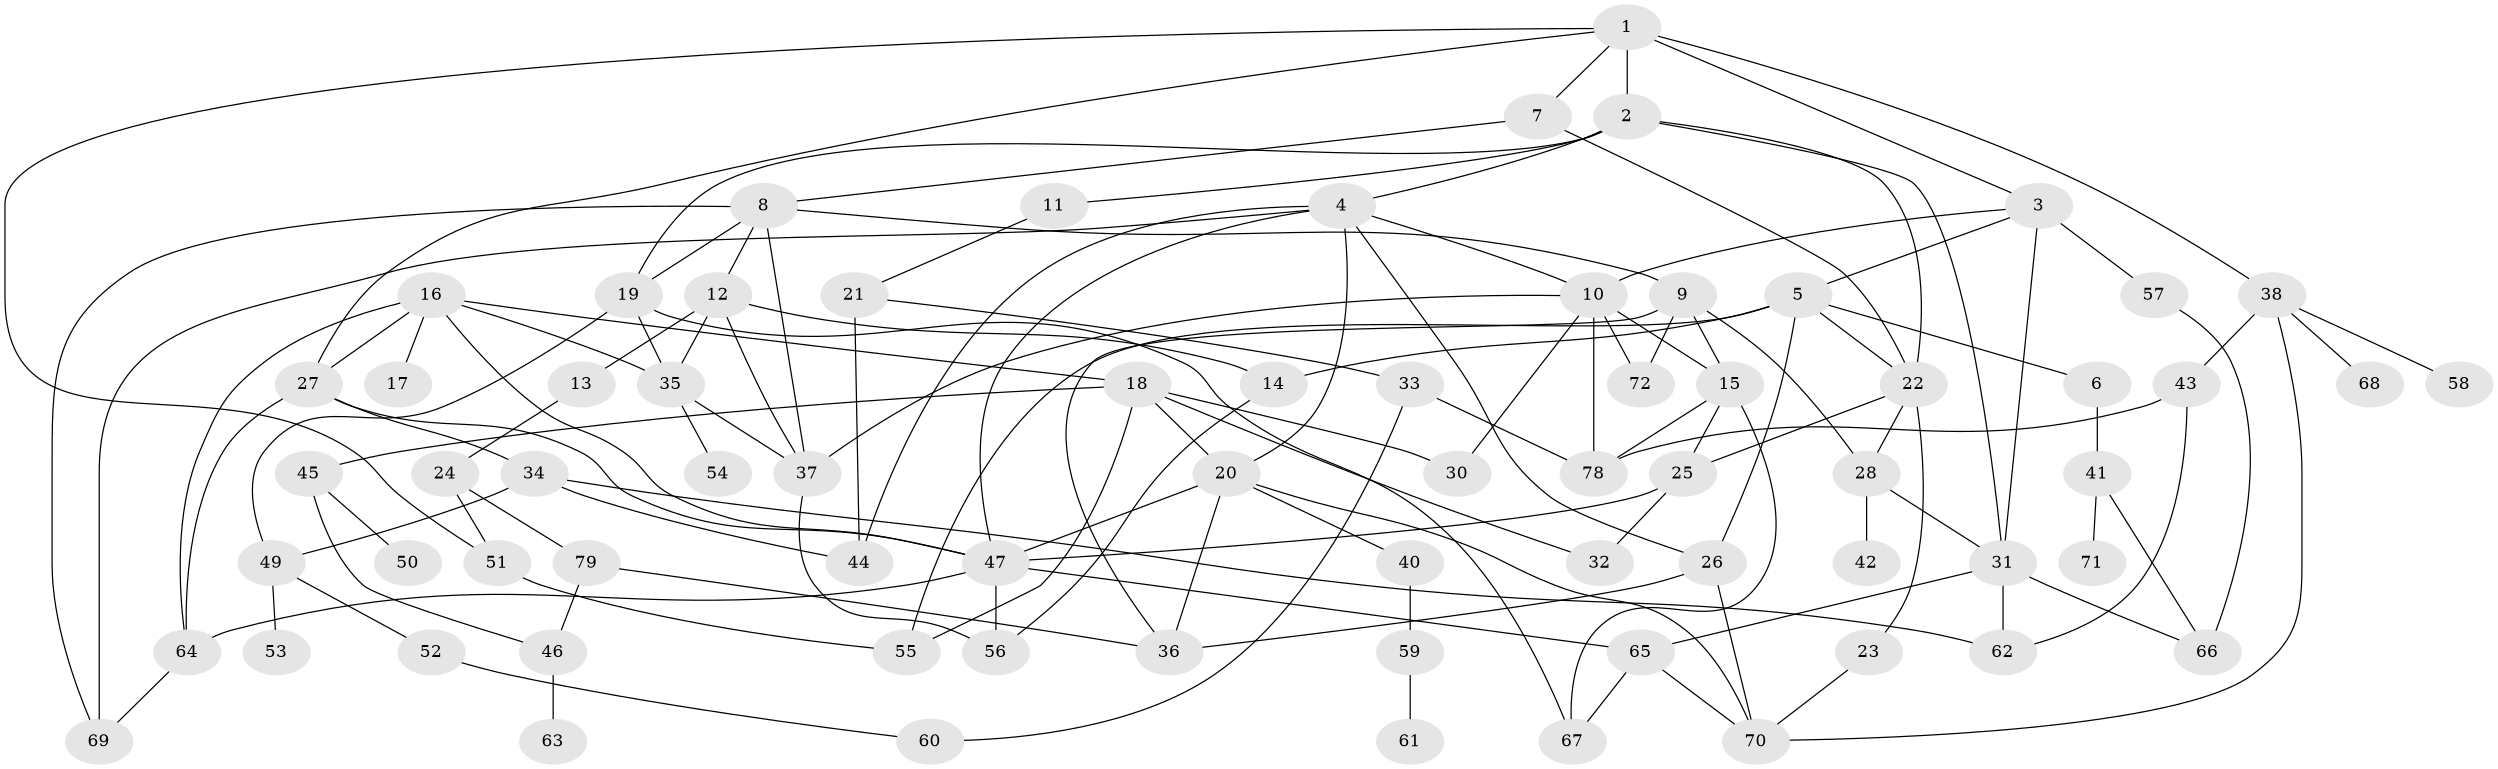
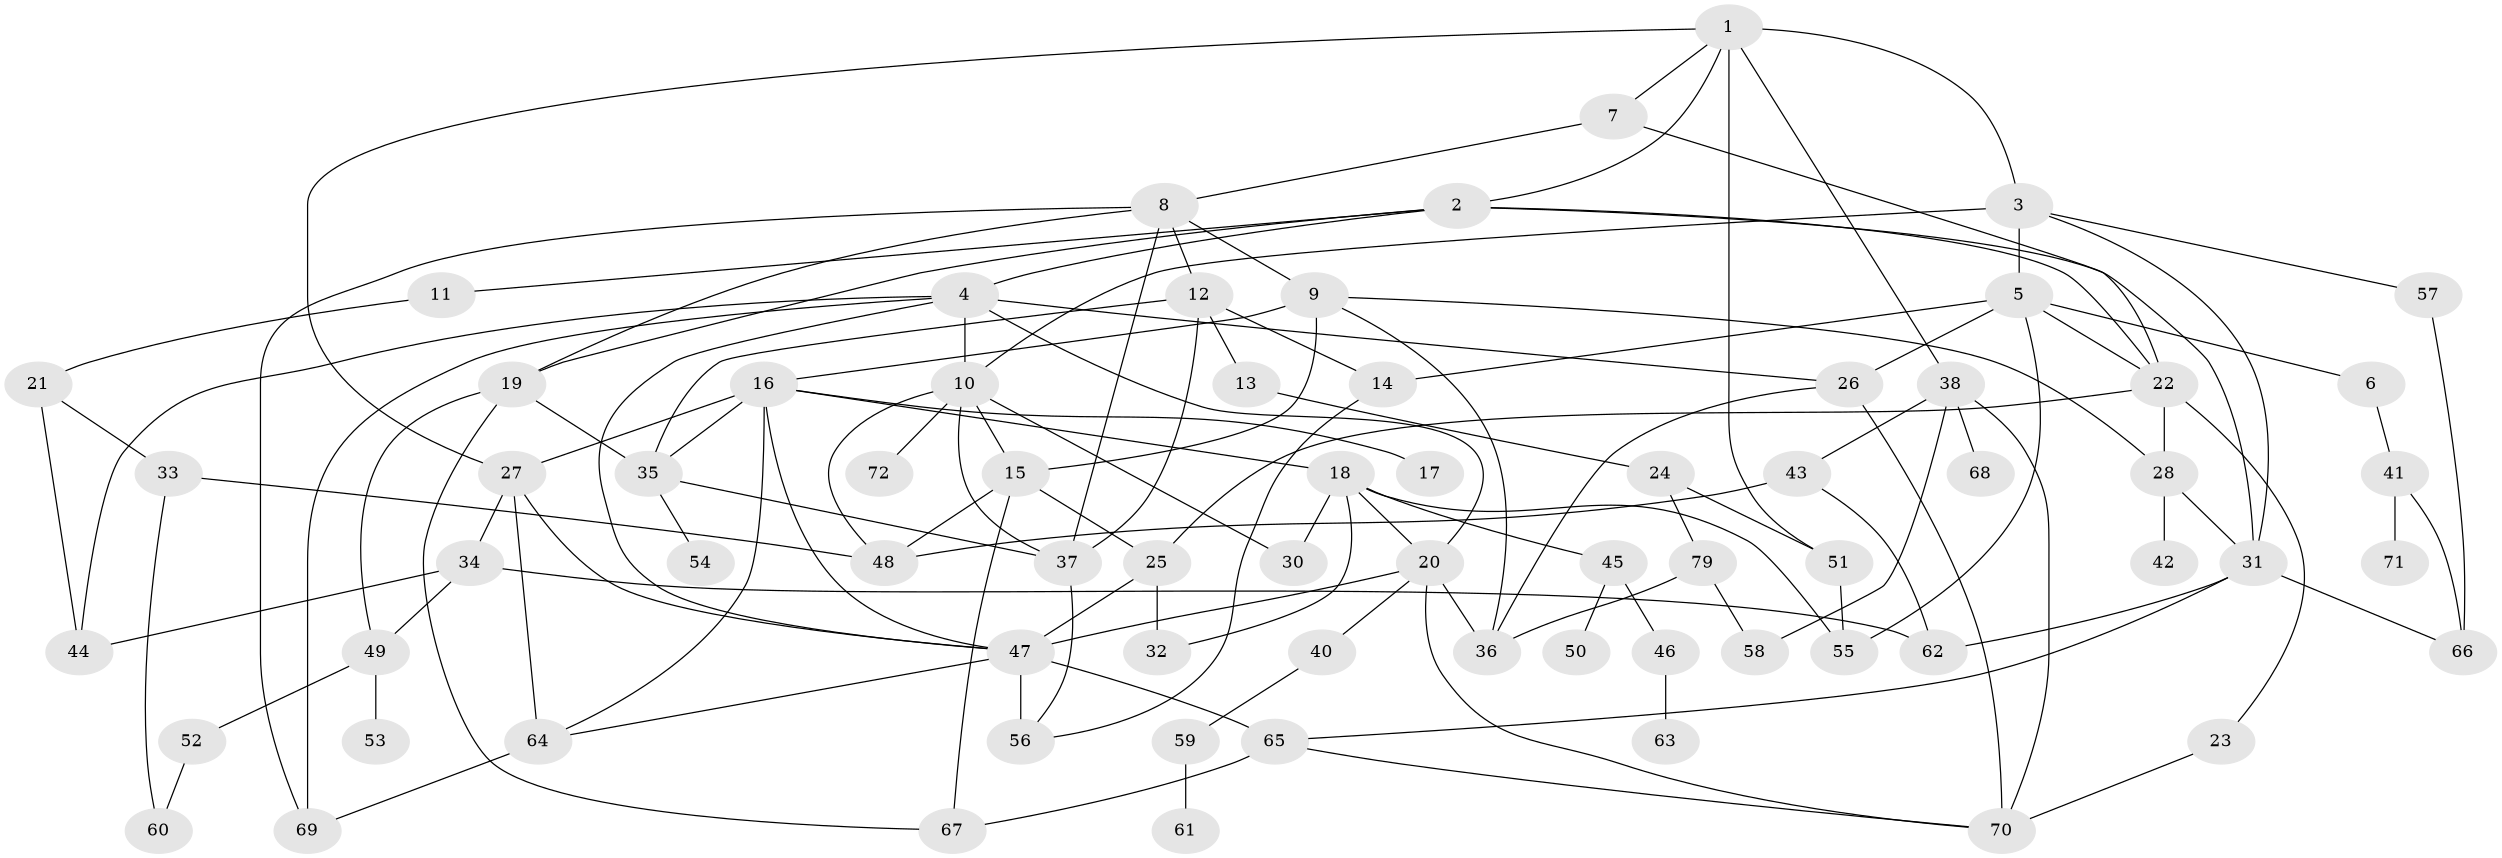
  graph {
    node [color=gray90 style=filled]
    edge [weight=1.0]
    1
    2
    3
    7
    27
    38
    51
    4
    11
    19
    22
    31
    5
    10
    57
    8
    47
    64
    34
    70
    58
    43
    68
    55
    20
    26
    44
    69
    21
    35
    67
    49
    25
    23
    28
    62
    65
    66
    6
    14
    37
    15
    30
-   48 [label=78]
+   48
    72
    36
    40
    56
    41
    71
    9
    12
    16
    13
    17
    18
    33
    24
    54
    n60 [label=79]
    32
    45
    46
    50
    52
    53
    59
    60
    42
    61
    63
    1 -- 2
    1 -- 3
    1 -- 7
    1 -- 27
    1 -- 38 [weight=2.0]
    1 -- 51
    2 -- 4
    2 -- 11
    2 -- 19
    2 -- 22
    2 -- 31
    3 -- 31
    3 -- 5
    3 -- 10
    3 -- 57
    7 -- 22
    7 -- 8
    27 -- 47
    27 -- 64 [weight=2.0]
    27 -- 34 [weight=2.0]
    38 -- 70
    38 -- 58
    38 -- 43
    38 -- 68
    51 -- 55
    4 -- 10
    4 -- 47
    4 -- 20
    4 -- 26
    4 -- 44
    4 -- 69
    11 -- 21
    19 -- 35
    19 -- 67
    19 -- 49
    22 -- 25 [weight=2.0]
    22 -- 23
    22 -- 28
    31 -- 62
    31 -- 65
    31 -- 66
    5 -- 22
    5 -- 55
    5 -- 26
    5 -- 6
    5 -- 14
    10 -- 37
    10 -- 15
    10 -- 30
    10 -- 48
    10 -- 72
    57 -- 66
    8 -- 19
    8 -- 69
    8 -- 37
    8 -- 9
    8 -- 12
    47 -- 64
    47 -- 65 [weight=2.0]
    47 -- 56 [weight=4.0]
    64 -- 69
    34 -- 44
    34 -- 49 [weight=2.0]
    34 -- 62
    43 -- 62
    43 -- 48
    20 -- 47
    20 -- 70
    20 -- 36
    20 -- 40
    26 -- 70
    26 -- 36
    21 -- 44
    21 -- 33
    35 -- 37
    35 -- 54
    49 -- 52
    49 -- 53
    25 -- 47 [weight=2.0]
    25 -- 32
    23 -- 70
    28 -- 31
    28 -- 42
    65 -- 70
    65 -- 67
    6 -- 41
    14 -- 56
    37 -- 56
    15 -- 67
    15 -- 25
    15 -- 48
    40 -- 59
    41 -- 66
    41 -- 71
    9 -- 28
    9 -- 15
    9 -- 36
-   9 -- 72
+   9 -- 16
    12 -- 35
    12 -- 14
    12 -- 37
    12 -- 13
    16 -- 27
    16 -- 47
    16 -- 64
    16 -- 35
    16 -- 17
    16 -- 18
    13 -- 24
    18 -- 55
    18 -- 20
    18 -- 30
    18 -- 32
    18 -- 45
    33 -- 48
    33 -- 60
    24 -- 51
    24 -- n60
-   n60 -- 46
+   n60 -- 58
    n60 -- 36
    45 -- 46
    45 -- 50
    46 -- 63
    52 -- 60
    59 -- 61
  }
